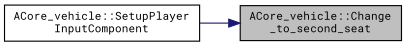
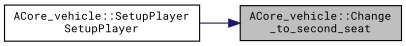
  digraph {
    rankdir=RL
    fontname="Roboto Mono"
    node [color=black fontname="Roboto Mono" fontsize=10 shape=record style=filled]
    n1 [fillcolor=grey75 fontcolor=black height=0.2 label="ACore_vehicle::Change\l_to_second_seat" width=0.4]
-   n2 [fillcolor=white height=0.2 label="ACore_vehicle::SetupPlayer\lInputComponent" width=0.4]
+   n2 [fillcolor=white height=0.2 label="ACore_vehicle::SetupPlayer\lSetupPlayer" width=0.4]
    n1 -> n2 [color=midnightblue dir=back fontname="Roboto Mono" fontsize=10 labelfontname=Helvetica labelfontsize=10 style=solid]
  }
